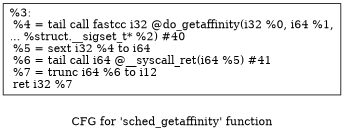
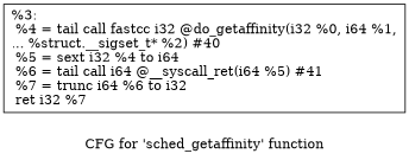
  digraph {
    label="CFG for 'sched_getaffinity' function"
    rankdir=LR
-   n1 [label="{%3:\l  %4 = tail call fastcc i32 @do_getaffinity(i32 %0, i64 %1,\l... %struct.__sigset_t* %2) #40\l  %5 = sext i32 %4 to i64\l  %6 = tail call i64 @__syscall_ret(i64 %5) #41\l  %7 = trunc i64 %6 to i12\l  ret i32 %7\l}" shape=record]
+   n1 [label="{%3:\l  %4 = tail call fastcc i32 @do_getaffinity(i32 %0, i64 %1,\l... %struct.__sigset_t* %2) #40\l  %5 = sext i32 %4 to i64\l  %6 = tail call i64 @__syscall_ret(i64 %5) #41\l  %7 = trunc i64 %6 to i32\l  ret i32 %7\l}" shape=record]
  }
